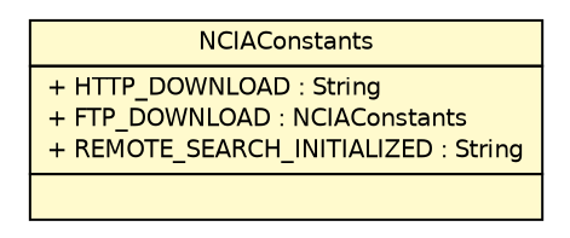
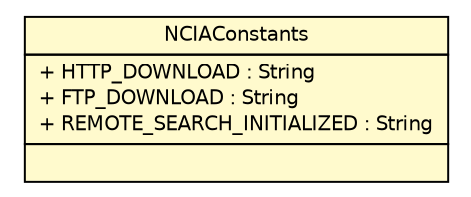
  digraph {
-   n1 [fontcolor=black fontname=Helvetica fontsize=10.0 label=<<table border="0" cellborder="1" cellspacing="0" cellpadding="2" port="p" bgcolor="lemonChiffon" href="./NCIAConstants.html"> 		<tr><td><table border="0" cellspacing="0" cellpadding="1"> 			<tr><td> NCIAConstants </td></tr> 		</table></td></tr> 		<tr><td><table border="0" cellspacing="0" cellpadding="1"> 			<tr><td align="left"> + HTTP_DOWNLOAD : String </td></tr> 			<tr><td align="left"> + FTP_DOWNLOAD : NCIAConstants </td></tr> 			<tr><td align="left"> + REMOTE_SEARCH_INITIALIZED : String </td></tr> 		</table></td></tr> 		<tr><td><table border="0" cellspacing="0" cellpadding="1"> 			<tr><td align="left">  </td></tr> 		</table></td></tr> 		</table>> shape=plaintext]
+   n1 [fontcolor=black fontname=Helvetica fontsize=10.0 label=<<table border="0" cellborder="1" cellspacing="0" cellpadding="2" port="p" bgcolor="lemonChiffon" href="./NCIAConstants.html"> 		<tr><td><table border="0" cellspacing="0" cellpadding="1"> 			<tr><td> NCIAConstants </td></tr> 		</table></td></tr> 		<tr><td><table border="0" cellspacing="0" cellpadding="1"> 			<tr><td align="left"> + HTTP_DOWNLOAD : String </td></tr> 			<tr><td align="left"> + FTP_DOWNLOAD : String </td></tr> 			<tr><td align="left"> + REMOTE_SEARCH_INITIALIZED : String </td></tr> 		</table></td></tr> 		<tr><td><table border="0" cellspacing="0" cellpadding="1"> 			<tr><td align="left">  </td></tr> 		</table></td></tr> 		</table>> shape=plaintext]
  }
